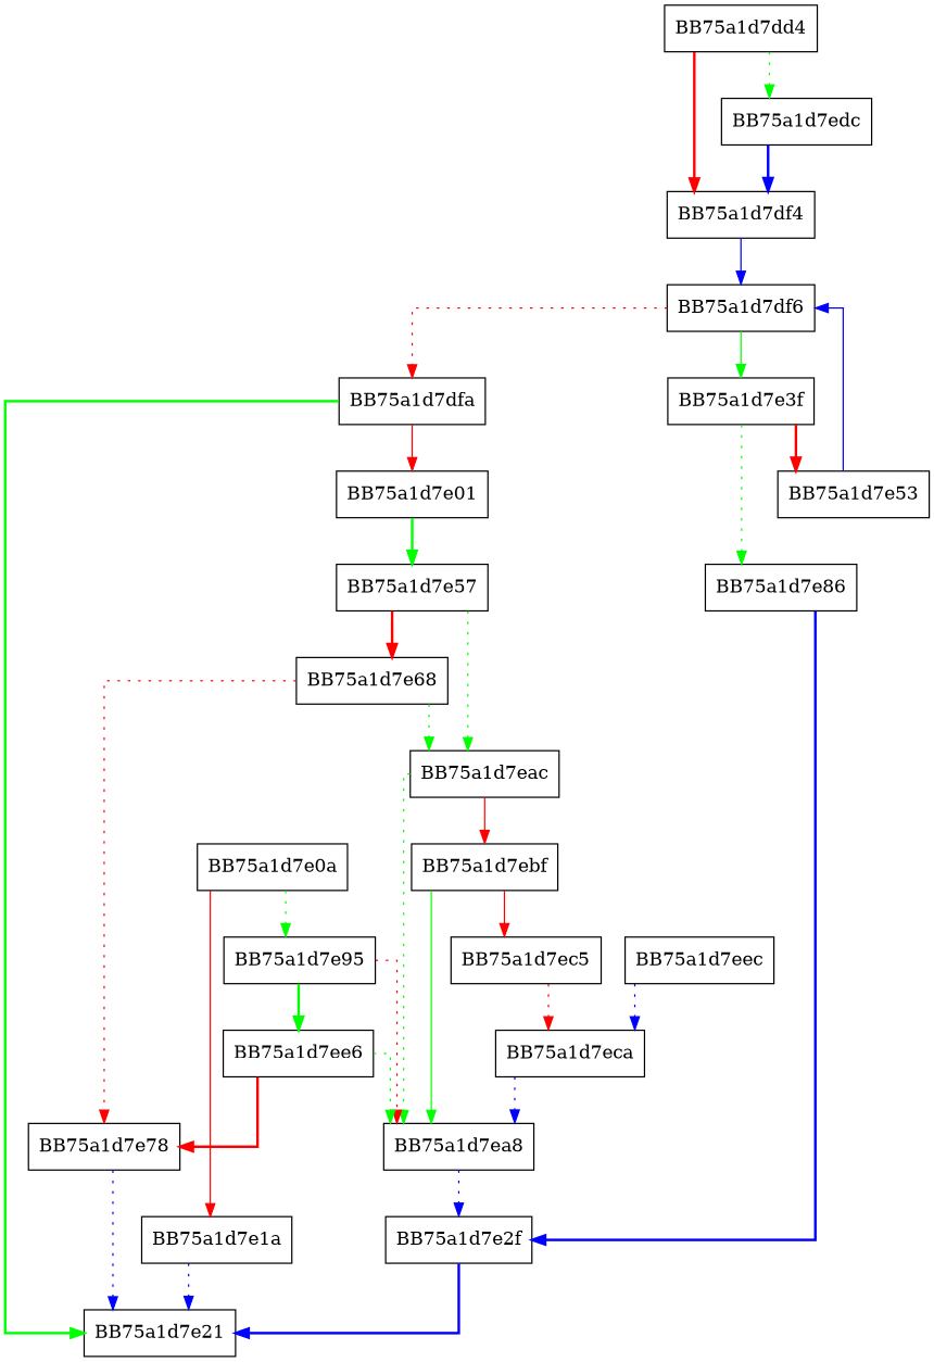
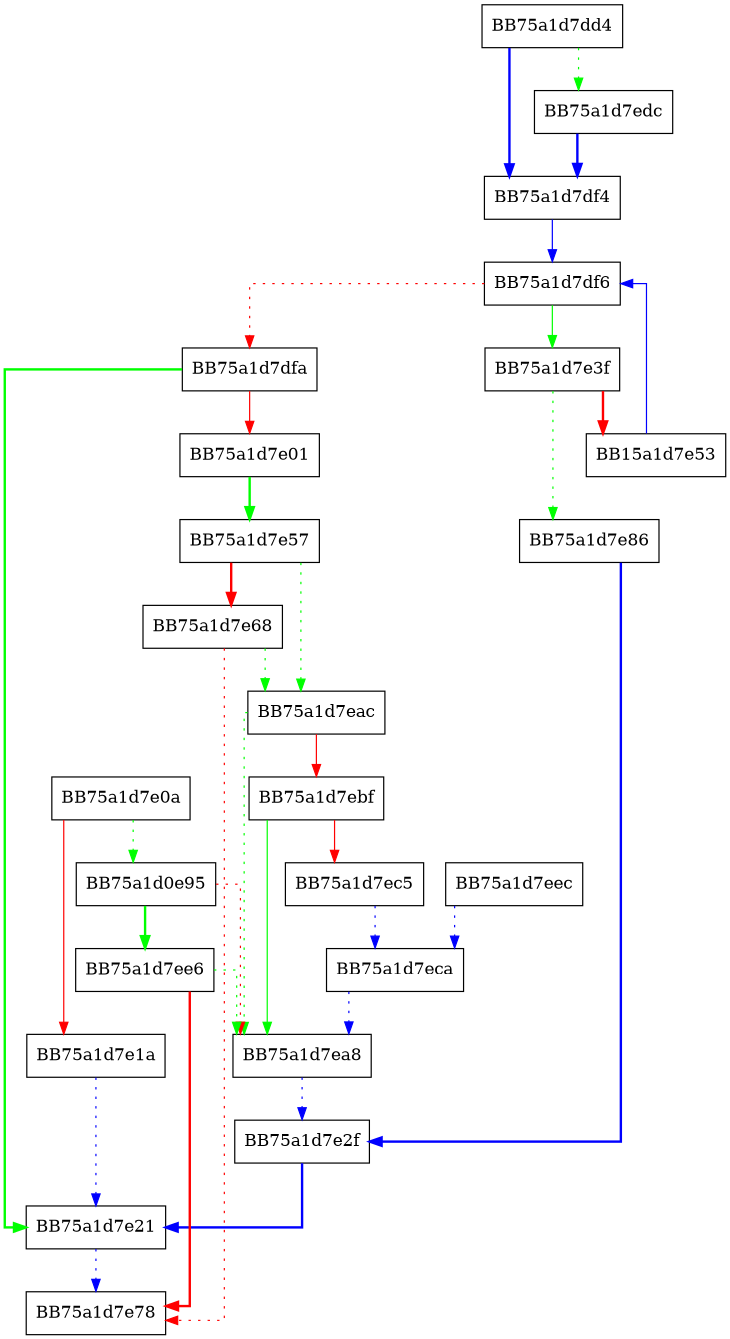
  digraph {
    fontname="DejaVu Serif"
    splines=ortho
    node [fontname="DejaVu Serif" shape=box]
    edge [color=green fontname="DejaVu Serif" style=dotted]
    BB75a1d7dd4
    BB75a1d7edc
    BB75a1d7df4
    BB75a1d7df6
    BB75a1d7e3f
    BB75a1d7dfa
    BB75a1d7e86
-   BB75a1d7e53
+   BB75a1d7e53 [label=BB15a1d7e53]
    BB75a1d7e21
    BB75a1d7e01
    BB75a1d7e2f
    BB75a1d7e57
    BB75a1d7eac
    BB75a1d7e68
    BB75a1d7e0a
-   BB75a1d7e95
+   BB75a1d7e95 [label=BB75a1d0e95]
    BB75a1d7e1a
    BB75a1d7ea8
    BB75a1d7ebf
    BB75a1d7e78
    BB75a1d7ee6
    BB75a1d7ec5
    BB75a1d7eec
    BB75a1d7eca
    BB75a1d7dd4 -> BB75a1d7edc
-   BB75a1d7dd4 -> BB75a1d7df4 [color=red style=bold]
+   BB75a1d7dd4 -> BB75a1d7df4 [color=blue style=bold]
    BB75a1d7edc -> BB75a1d7df4 [color=blue style=bold]
    BB75a1d7df4 -> BB75a1d7df6 [color=blue style=solid]
    BB75a1d7df6 -> BB75a1d7e3f [style=solid]
    BB75a1d7df6 -> BB75a1d7dfa [color=red]
    BB75a1d7e3f -> BB75a1d7e86
    BB75a1d7e3f -> BB75a1d7e53 [color=red style=bold]
    BB75a1d7dfa -> BB75a1d7e21 [style=bold]
    BB75a1d7dfa -> BB75a1d7e01 [color=red style=solid]
    BB75a1d7e86 -> BB75a1d7e2f [color=blue style=bold]
    BB75a1d7e53 -> BB75a1d7df6 [color=blue style=solid]
    BB75a1d7e01 -> BB75a1d7e57 [style=bold]
    BB75a1d7e2f -> BB75a1d7e21 [color=blue style=bold]
    BB75a1d7e57 -> BB75a1d7eac
    BB75a1d7e57 -> BB75a1d7e68 [color=red style=bold]
    BB75a1d7eac -> BB75a1d7ea8
    BB75a1d7eac -> BB75a1d7ebf [color=red style=solid]
    BB75a1d7e68 -> BB75a1d7eac
    BB75a1d7e68 -> BB75a1d7e78 [color=red]
    BB75a1d7e0a -> BB75a1d7e95
    BB75a1d7e0a -> BB75a1d7e1a [color=red style=solid]
    BB75a1d7e95 -> BB75a1d7ea8 [color=red]
    BB75a1d7e95 -> BB75a1d7ee6 [style=bold]
    BB75a1d7e1a -> BB75a1d7e21 [color=blue]
    BB75a1d7ea8 -> BB75a1d7e2f [color=blue]
    BB75a1d7ebf -> BB75a1d7ea8 [style=solid]
    BB75a1d7ebf -> BB75a1d7ec5 [color=red style=solid]
-   BB75a1d7e78 -> BB75a1d7e21 [color=blue]
+   BB75a1d7e21 -> BB75a1d7e78 [color=blue]
    BB75a1d7ee6 -> BB75a1d7ea8
    BB75a1d7ee6 -> BB75a1d7e78 [color=red style=bold]
-   BB75a1d7ec5 -> BB75a1d7eca [color=red]
+   BB75a1d7ec5 -> BB75a1d7eca [color=blue]
    BB75a1d7eec -> BB75a1d7eca [color=blue]
    BB75a1d7eca -> BB75a1d7ea8 [color=blue]
  }
